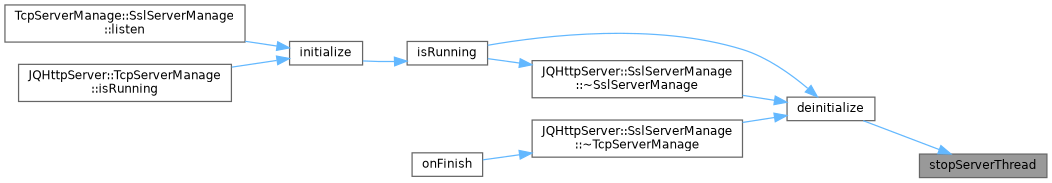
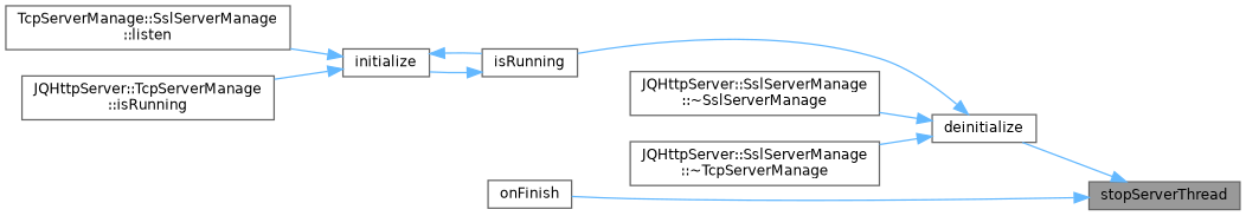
  digraph {
    rankdir=RL
    node [color=grey40 fillcolor=white fontname=Helvetica fontsize=10 shape=box style=filled]
    edge [color=steelblue1 dir=back fontname=Helvetica fontsize=10 labelfontname=Helvetica labelfontsize=10 style=solid]
    n1 [color=gray40 fillcolor=grey60 fontcolor=black height=0.2 label=stopServerThread width=0.4]
    n2 [height=0.2 label=deinitialize width=0.4]
    n3 [height=0.2 label=onFinish width=0.4]
    n4 [height=0.2 label=isRunning width=0.4]
    n5 [height=0.2 label="JQHttpServer::SslServerManage\l::~SslServerManage" width=0.4]
    n6 [height=0.2 label="JQHttpServer::SslServerManage\l::~TcpServerManage" width=0.4]
    n7 [height=0.2 label=initialize width=0.4]
    n8 [height=0.2 label="TcpServerManage::SslServerManage\l::listen" width=0.4]
    n9 [height=0.2 label="JQHttpServer::TcpServerManage\l::isRunning" width=0.4]
    n1 -> n2
-   n6 -> n3
+   n1 -> n3
    n2 -> n4
    n2 -> n5
    n2 -> n6
    n4 -> n7
-   n5 -> n4
+   n7 -> n4
    n7 -> n8
    n7 -> n9
  }
